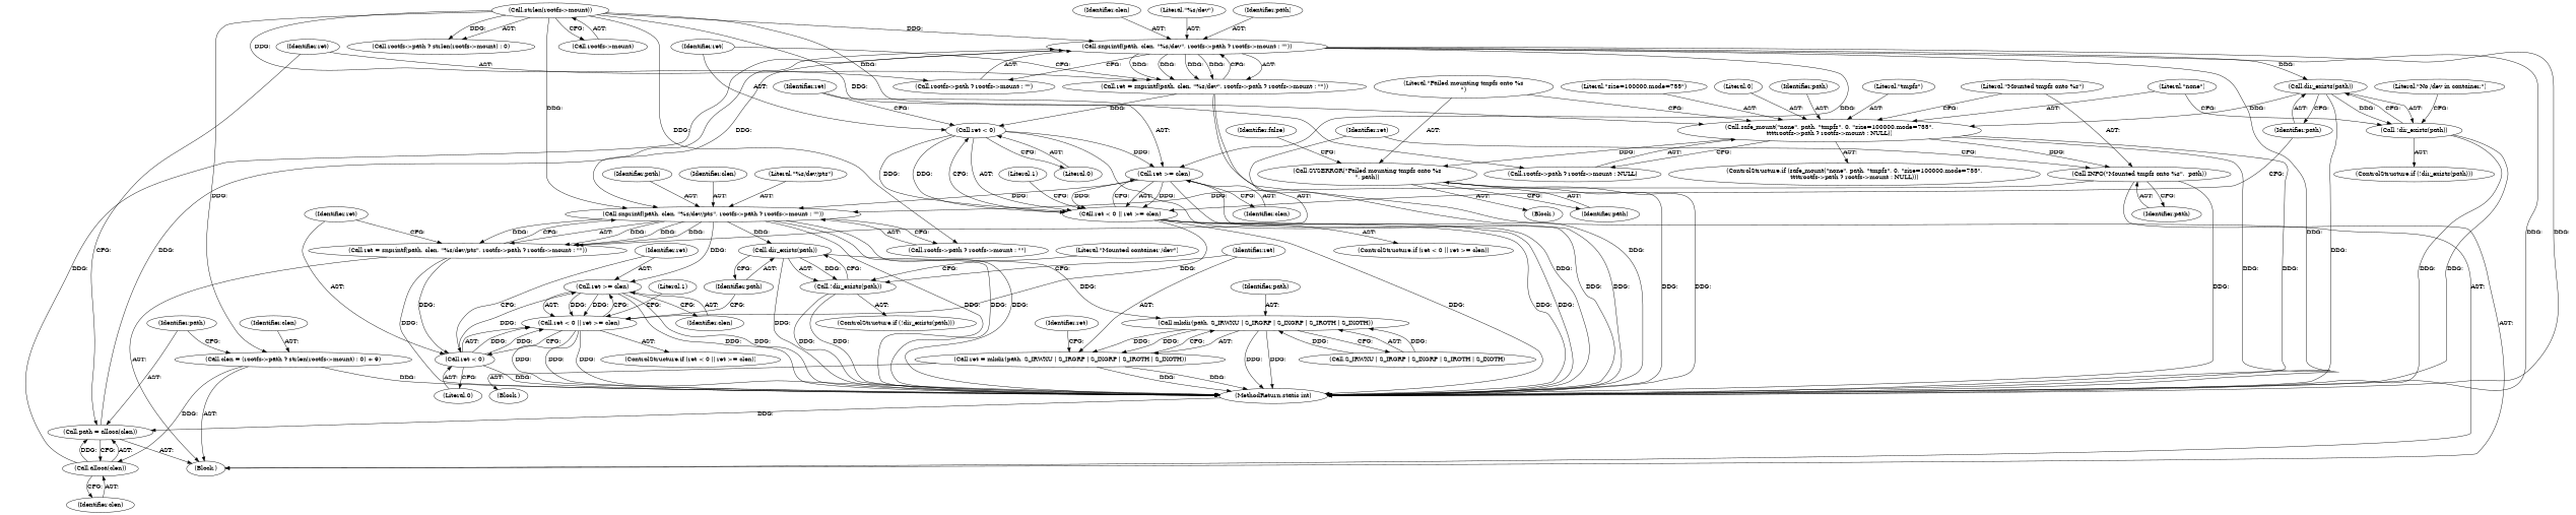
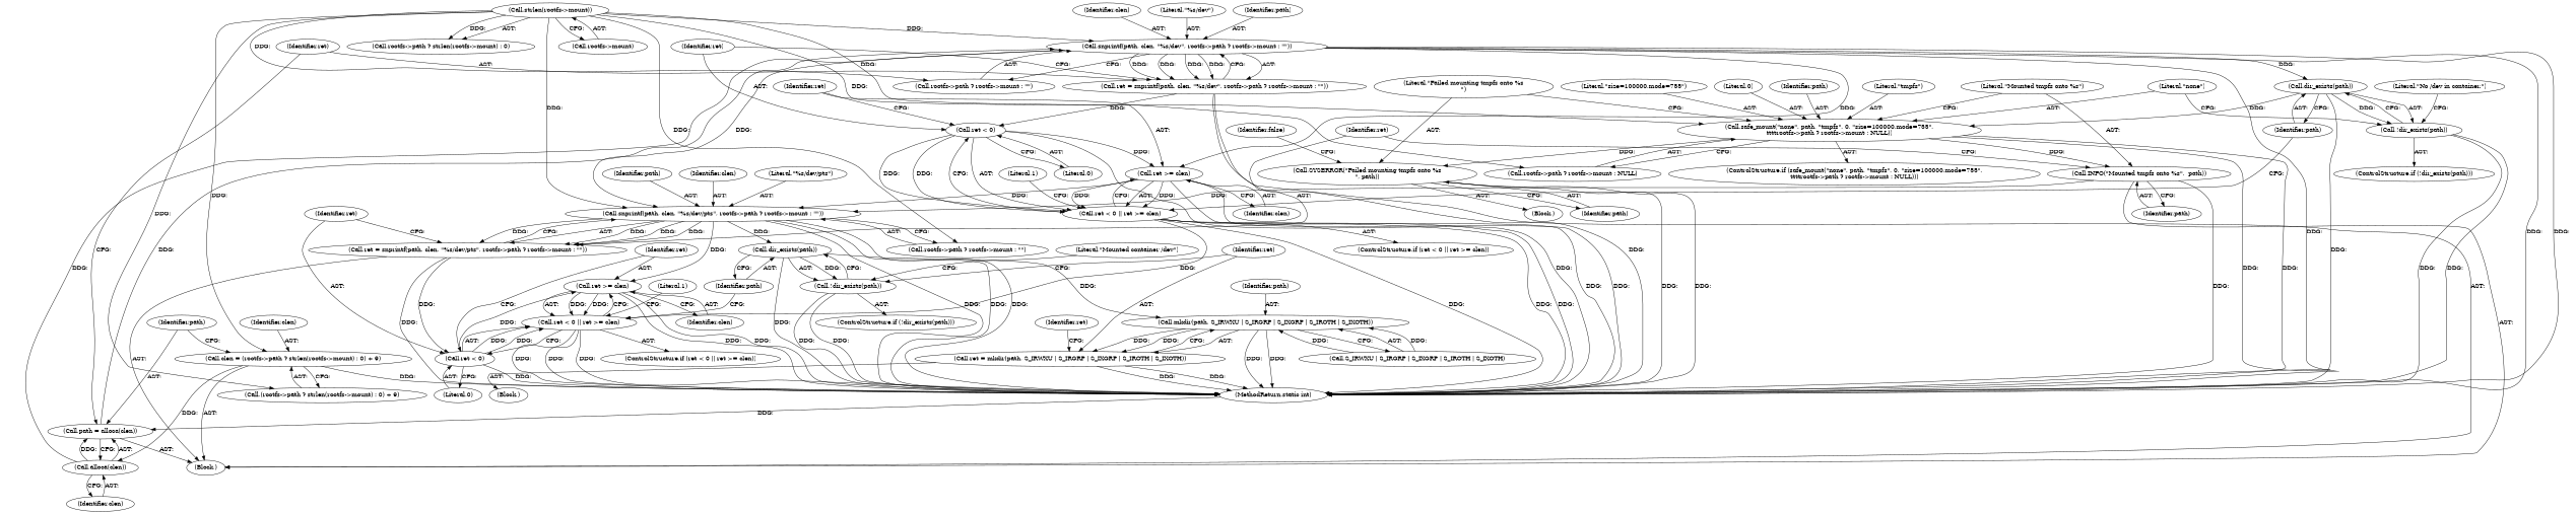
  digraph {
    n1 [label="(Call,snprintf(path, clen, \"%s/dev\", rootfs->path ? rootfs->mount : \"\"))"]
    n2 [label="(Call,ret = snprintf(path, clen, \"%s/dev\", rootfs->path ? rootfs->mount : \"\"))"]
    n3 [label="(Call,ret >= clen)"]
    n4 [label="(Call,snprintf(path, clen, \"%s/dev/pts\", rootfs->path ? rootfs->mount : \"\"))"]
    n5 [label="(Call,dir_exists(path))"]
    n6 [label="(Call,rootfs->path ? rootfs->mount : \"\")"]
    n7 [label="(MethodReturn,static int)"]
    n8 [label="(Block,)"]
    n9 [label="(Call,ret < 0)"]
    n10 [label="(Call,ret < 0 || ret >= clen)"]
    n11 [label="(Identifier,clen)"]
    n12 [label="(Call,rootfs->path ? rootfs->mount : \"\")"]
    n13 [label="(Call,ret >= clen)"]
    n14 [label="(Call,ret = snprintf(path, clen, \"%s/dev/pts\", rootfs->path ? rootfs->mount : \"\"))"]
    n15 [label="(Call,dir_exists(path))"]
    n16 [label="(Call,safe_mount(\"none\", path, \"tmpfs\", 0, \"size=100000,mode=755\",\n\t\t\t\trootfs->path ? rootfs->mount : NULL))"]
    n17 [label="(Call,!dir_exists(path))"]
    n18 [label="(Identifier,path)"]
    n19 [label="(Call,path = alloca(clen))"]
    n20 [label="(Call,alloca(clen))"]
    n21 [label="(Identifier,clen)"]
    n22 [label="(Call,clen = (rootfs->path ? strlen(rootfs->mount) : 0) + 9)"]
+   n23 [label="(Call,(rootfs->path ? strlen(rootfs->mount) : 0) + 9)"]
    n24 [label="(Call,strlen(rootfs->mount))"]
    n25 [label="(Call,rootfs->path ? strlen(rootfs->mount) : 0)"]
    n26 [label="(Call,rootfs->path ? rootfs->mount : NULL)"]
    n27 [label="(Call,rootfs->mount)"]
    n28 [label="(Call,SYSERROR(\"Failed mounting tmpfs onto %s\n\", path))"]
    n29 [label="(Call,INFO(\"Mounted tmpfs onto %s\",  path))"]
    n30 [label="(ControlStructure,if (safe_mount(\"none\", path, \"tmpfs\", 0, \"size=100000,mode=755\",\n\t\t\t\trootfs->path ? rootfs->mount : NULL)))"]
    n31 [label="(Literal,0)"]
    n32 [label="(Call,ret < 0 || ret >= clen)"]
    n33 [label="(ControlStructure,if (ret < 0 || ret >= clen))"]
    n34 [label="(Call,ret < 0)"]
    n35 [label="(ControlStructure,if (ret < 0 || ret >= clen))"]
    n36 [label="(Literal,0)"]
    n37 [label="(Identifier,clen)"]
    n38 [label="(Call,!dir_exists(path))"]
    n39 [label="(Call,mkdir(path, S_IRWXU | S_IRGRP | S_IXGRP | S_IROTH | S_IXOTH))"]
    n40 [label="(Identifier,path)"]
    n41 [label="(ControlStructure,if (!dir_exists(path)))"]
    n42 [label="(Call,ret = mkdir(path, S_IRWXU | S_IRGRP | S_IXGRP | S_IROTH | S_IXOTH))"]
    n43 [label="(Call,S_IRWXU | S_IRGRP | S_IXGRP | S_IROTH | S_IXOTH)"]
    n44 [label="(Block,)"]
    n45 [label="(ControlStructure,if (!dir_exists(path)))"]
    n46 [label="(Block,)"]
    n47 [label="(Identifier,path)"]
    n48 [label="(Identifier,path)"]
    n49 [label="(Identifier,path)"]
    n50 [label="(Identifier,ret)"]
    n51 [label="(Literal,\"Mounted container /dev\")"]
    n52 [label="(Literal,0)"]
    n53 [label="(Identifier,path)"]
    n54 [label="(Identifier,ret)"]
    n55 [label="(Literal,\"Mounted tmpfs onto %s\")"]
    n56 [label="(Identifier,path)"]
    n57 [label="(Identifier,clen)"]
    n58 [label="(Identifier,path)"]
    n59 [label="(Literal,\"%s/dev/pts\")"]
    n60 [label="(Identifier,clen)"]
    n61 [label="(Literal,\"tmpfs\")"]
    n62 [label="(Identifier,false)"]
    n63 [label="(Identifier,ret)"]
    n64 [label="(Identifier,clen)"]
    n65 [label="(Literal,\"%s/dev\")"]
    n66 [label="(Identifier,ret)"]
    n67 [label="(Literal,\"size=100000,mode=755\")"]
    n68 [label="(Literal,\"Failed mounting tmpfs onto %s\n\")"]
    n69 [label="(Literal,\"none\")"]
    n70 [label="(Identifier,path)"]
    n71 [label="(Identifier,ret)"]
    n72 [label="(Literal,\"No /dev in container.\")"]
    n73 [label="(Identifier,ret)"]
    n74 [label="(Literal,1)"]
    n75 [label="(Identifier,ret)"]
    n76 [label="(Literal,1)"]
    n77 [label="(Identifier,ret)"]
    n1 -> n2 [label="AST: "]
    n1 -> n2 [label="DDG: "]
    n1 -> n2 [label="DDG: "]
    n1 -> n2 [label="DDG: "]
    n1 -> n2 [label="DDG: "]
    n1 -> n3 [label="DDG: "]
    n1 -> n4 [label="DDG: "]
    n1 -> n5 [label="DDG: "]
    n1 -> n6 [label="CFG: "]
    n1 -> n7 [label="DDG: "]
    n1 -> n7 [label="DDG: "]
    n1 -> n7 [label="DDG: "]
    n2 -> n1 [label="CFG: "]
    n2 -> n7 [label="DDG: "]
    n2 -> n8 [label="AST: "]
    n2 -> n9 [label="DDG: "]
    n3 -> n4 [label="DDG: "]
    n3 -> n7 [label="DDG: "]
    n3 -> n7 [label="DDG: "]
    n3 -> n10 [label="AST: "]
    n3 -> n10 [label="DDG: "]
    n3 -> n10 [label="DDG: "]
    n3 -> n11 [label="CFG: "]
    n4 -> n7 [label="DDG: "]
    n4 -> n7 [label="DDG: "]
    n4 -> n7 [label="DDG: "]
    n4 -> n12 [label="CFG: "]
    n4 -> n13 [label="DDG: "]
    n4 -> n14 [label="AST: "]
    n4 -> n14 [label="DDG: "]
    n4 -> n14 [label="DDG: "]
    n4 -> n14 [label="DDG: "]
    n4 -> n14 [label="DDG: "]
    n4 -> n15 [label="DDG: "]
    n5 -> n7 [label="DDG: "]
    n5 -> n16 [label="DDG: "]
    n5 -> n17 [label="AST: "]
    n5 -> n17 [label="DDG: "]
    n5 -> n18 [label="CFG: "]
    n6 -> n1 [label="AST: "]
    n7 -> n19 [label="DDG: "]
    n9 -> n3 [label="DDG: "]
    n9 -> n7 [label="DDG: "]
    n9 -> n10 [label="AST: "]
    n9 -> n10 [label="DDG: "]
    n9 -> n10 [label="DDG: "]
    n9 -> n31 [label="CFG: "]
    n10 -> n3 [label="CFG: "]
    n10 -> n7 [label="DDG: "]
    n10 -> n7 [label="DDG: "]
    n10 -> n7 [label="DDG: "]
    n10 -> n9 [label="CFG: "]
    n10 -> n32 [label="DDG: "]
    n10 -> n33 [label="AST: "]
    n11 -> n3 [label="AST: "]
    n12 -> n4 [label="AST: "]
    n13 -> n7 [label="DDG: "]
    n13 -> n7 [label="DDG: "]
    n13 -> n32 [label="AST: "]
    n13 -> n32 [label="DDG: "]
    n13 -> n32 [label="DDG: "]
    n13 -> n37 [label="CFG: "]
    n14 -> n4 [label="CFG: "]
    n14 -> n7 [label="DDG: "]
    n14 -> n8 [label="AST: "]
    n14 -> n34 [label="DDG: "]
    n15 -> n7 [label="DDG: "]
    n15 -> n38 [label="AST: "]
    n15 -> n38 [label="DDG: "]
    n15 -> n39 [label="DDG: "]
    n15 -> n40 [label="CFG: "]
    n16 -> n7 [label="DDG: "]
    n16 -> n7 [label="DDG: "]
    n16 -> n26 [label="CFG: "]
    n16 -> n28 [label="DDG: "]
    n16 -> n29 [label="DDG: "]
    n16 -> n30 [label="AST: "]
    n17 -> n5 [label="CFG: "]
    n17 -> n7 [label="DDG: "]
    n17 -> n7 [label="DDG: "]
    n17 -> n45 [label="AST: "]
    n18 -> n5 [label="AST: "]
    n18 -> n10 [label="CFG: "]
    n19 -> n1 [label="DDG: "]
    n19 -> n8 [label="AST: "]
    n19 -> n20 [label="CFG: "]
    n20 -> n1 [label="DDG: "]
    n20 -> n19 [label="AST: "]
    n20 -> n19 [label="DDG: "]
    n20 -> n21 [label="CFG: "]
    n21 -> n20 [label="AST: "]
    n22 -> n7 [label="DDG: "]
    n22 -> n8 [label="AST: "]
    n22 -> n20 [label="DDG: "]
+   n22 -> n23 [label="CFG: "]
+   n23 -> n22 [label="AST: "]
    n24 -> n1 [label="DDG: "]
    n24 -> n4 [label="DDG: "]
    n24 -> n6 [label="DDG: "]
    n24 -> n12 [label="DDG: "]
    n24 -> n16 [label="DDG: "]
    n24 -> n22 [label="DDG: "]
+   n24 -> n23 [label="DDG: "]
    n24 -> n25 [label="AST: "]
    n24 -> n25 [label="DDG: "]
    n24 -> n26 [label="DDG: "]
    n24 -> n27 [label="CFG: "]
    n26 -> n16 [label="AST: "]
    n27 -> n24 [label="AST: "]
    n28 -> n7 [label="DDG: "]
    n28 -> n7 [label="DDG: "]
    n28 -> n46 [label="AST: "]
    n28 -> n47 [label="CFG: "]
    n29 -> n4 [label="DDG: "]
    n29 -> n7 [label="DDG: "]
    n29 -> n8 [label="AST: "]
    n29 -> n48 [label="CFG: "]
    n31 -> n9 [label="AST: "]
    n32 -> n7 [label="DDG: "]
    n32 -> n7 [label="DDG: "]
    n32 -> n7 [label="DDG: "]
    n32 -> n13 [label="CFG: "]
    n32 -> n34 [label="CFG: "]
    n32 -> n35 [label="AST: "]
    n34 -> n7 [label="DDG: "]
    n34 -> n13 [label="DDG: "]
    n34 -> n32 [label="AST: "]
    n34 -> n32 [label="DDG: "]
    n34 -> n32 [label="DDG: "]
    n34 -> n36 [label="CFG: "]
    n36 -> n34 [label="AST: "]
    n37 -> n13 [label="AST: "]
    n38 -> n7 [label="DDG: "]
    n38 -> n7 [label="DDG: "]
    n38 -> n15 [label="CFG: "]
    n38 -> n41 [label="AST: "]
    n39 -> n7 [label="DDG: "]
    n39 -> n7 [label="DDG: "]
    n39 -> n42 [label="AST: "]
    n39 -> n42 [label="DDG: "]
    n39 -> n42 [label="DDG: "]
    n39 -> n43 [label="CFG: "]
    n40 -> n15 [label="AST: "]
    n40 -> n32 [label="CFG: "]
    n42 -> n7 [label="DDG: "]
    n42 -> n7 [label="DDG: "]
    n42 -> n39 [label="CFG: "]
    n42 -> n44 [label="AST: "]
    n43 -> n39 [label="AST: "]
    n43 -> n39 [label="DDG: "]
    n43 -> n39 [label="DDG: "]
    n47 -> n28 [label="AST: "]
    n48 -> n29 [label="AST: "]
    n49 -> n39 [label="AST: "]
    n50 -> n14 [label="AST: "]
    n50 -> n29 [label="CFG: "]
    n51 -> n38 [label="CFG: "]
    n52 -> n16 [label="AST: "]
    n53 -> n4 [label="AST: "]
    n54 -> n13 [label="AST: "]
    n54 -> n34 [label="CFG: "]
    n55 -> n16 [label="CFG: "]
    n55 -> n29 [label="AST: "]
    n56 -> n19 [label="AST: "]
    n56 -> n22 [label="CFG: "]
    n57 -> n4 [label="AST: "]
    n58 -> n16 [label="AST: "]
    n59 -> n4 [label="AST: "]
    n60 -> n22 [label="AST: "]
    n61 -> n16 [label="AST: "]
    n62 -> n28 [label="CFG: "]
    n63 -> n14 [label="CFG: "]
    n63 -> n34 [label="AST: "]
    n64 -> n1 [label="AST: "]
    n65 -> n1 [label="AST: "]
    n66 -> n3 [label="AST: "]
    n66 -> n9 [label="CFG: "]
    n67 -> n16 [label="AST: "]
    n68 -> n16 [label="CFG: "]
    n68 -> n28 [label="AST: "]
    n69 -> n16 [label="AST: "]
    n69 -> n17 [label="CFG: "]
    n70 -> n1 [label="AST: "]
    n71 -> n38 [label="CFG: "]
    n71 -> n42 [label="AST: "]
    n72 -> n17 [label="CFG: "]
    n73 -> n2 [label="AST: "]
    n73 -> n19 [label="CFG: "]
    n74 -> n10 [label="CFG: "]
    n75 -> n2 [label="CFG: "]
    n75 -> n9 [label="AST: "]
    n76 -> n32 [label="CFG: "]
    n77 -> n42 [label="CFG: "]
  }
